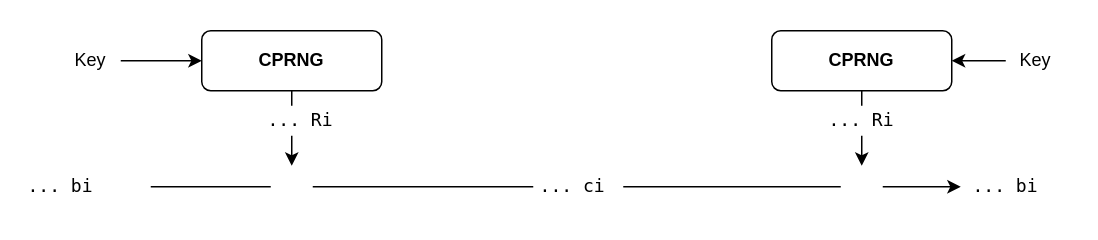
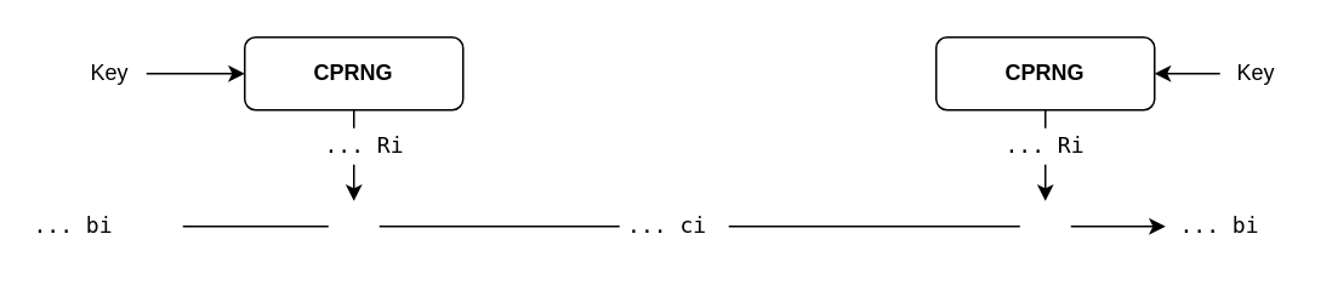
  <mxCell id="0" />
  <mxCell id="1" parent="0" />
  <mxCell id="2" style="edgeStyle=orthogonalEdgeStyle;rounded=0;orthogonalLoop=1;jettySize=auto;html=1;exitX=0.5;exitY=1;exitDx=0;exitDy=0;entryX=0.5;entryY=0;entryDx=0;entryDy=0;" parent="1" source="3" target="5" edge="1"><mxGeometry relative="1" as="geometry" /></mxCell>
  <mxCell id="3" value="&lt;b&gt;CPRNG&lt;/b&gt;" style="rounded=1;whiteSpace=wrap;html=1;" parent="1" vertex="1"><mxGeometry x="134" y="20" width="120" height="40" as="geometry" /></mxCell>
  <mxCell id="4" value="" style="endArrow=none;html=1;startArrow=none;entryX=0;entryY=0.5;entryDx=0;entryDy=0;" parent="1" source="17" target="8" edge="1"><mxGeometry width="50" height="50" relative="1" as="geometry"><mxPoint x="160" y="130" as="sourcePoint" /><mxPoint x="610" y="130" as="targetPoint" /></mxGeometry></mxCell>
  <mxCell id="5" value="" style="shape=image;html=1;verticalAlign=top;verticalLabelPosition=bottom;labelBackgroundColor=#ffffff;imageAspect=0;aspect=fixed;image=https://cdn0.iconfinder.com/data/icons/google-material-design-3-0/48/ic_add_circle_outline_48px-128.png;fillColor=#FFFFFF;" parent="1" vertex="1"><mxGeometry x="180" y="110" width="28" height="28" as="geometry" /></mxCell>
  <mxCell id="6" value="" style="endArrow=none;html=1;" parent="1" target="5" edge="1"><mxGeometry width="50" height="50" relative="1" as="geometry"><mxPoint x="100" y="124" as="sourcePoint" /><mxPoint x="610" y="130" as="targetPoint" /></mxGeometry></mxCell>
  <mxCell id="7" style="edgeStyle=orthogonalEdgeStyle;rounded=0;orthogonalLoop=1;jettySize=auto;html=1;exitX=1;exitY=0.5;exitDx=0;exitDy=0;" parent="1" source="8" edge="1"><mxGeometry relative="1" as="geometry"><mxPoint x="640" y="124" as="targetPoint" /></mxGeometry></mxCell>
  <mxCell id="8" value="" style="shape=image;html=1;verticalAlign=top;verticalLabelPosition=bottom;labelBackgroundColor=#ffffff;imageAspect=0;aspect=fixed;image=https://cdn0.iconfinder.com/data/icons/google-material-design-3-0/48/ic_add_circle_outline_48px-128.png;fillColor=#FFFFFF;" parent="1" vertex="1"><mxGeometry x="560" y="110" width="28" height="28" as="geometry" /></mxCell>
  <mxCell id="9" style="edgeStyle=orthogonalEdgeStyle;rounded=0;orthogonalLoop=1;jettySize=auto;html=1;exitX=1;exitY=0.5;exitDx=0;exitDy=0;entryX=0;entryY=0.5;entryDx=0;entryDy=0;" parent="1" source="10" target="3" edge="1"><mxGeometry relative="1" as="geometry" /></mxCell>
  <mxCell id="10" value="Key" style="text;html=1;strokeColor=none;fillColor=none;align=center;verticalAlign=middle;whiteSpace=wrap;rounded=0;" parent="1" vertex="1"><mxGeometry x="40" y="30" width="40" height="20" as="geometry" /></mxCell>
  <mxCell id="11" style="edgeStyle=orthogonalEdgeStyle;rounded=0;orthogonalLoop=1;jettySize=auto;html=1;exitX=0.5;exitY=1;exitDx=0;exitDy=0;entryX=0.5;entryY=0;entryDx=0;entryDy=0;" parent="1" source="12" target="8" edge="1"><mxGeometry relative="1" as="geometry" /></mxCell>
  <mxCell id="12" value="&lt;b&gt;CPRNG&lt;/b&gt;" style="rounded=1;whiteSpace=wrap;html=1;" parent="1" vertex="1"><mxGeometry x="514" y="20" width="120" height="40" as="geometry" /></mxCell>
  <mxCell id="13" style="edgeStyle=orthogonalEdgeStyle;rounded=0;orthogonalLoop=1;jettySize=auto;html=1;" parent="1" source="14" target="12" edge="1"><mxGeometry relative="1" as="geometry" /></mxCell>
  <mxCell id="14" value="Key" style="text;html=1;strokeColor=none;fillColor=none;align=center;verticalAlign=middle;whiteSpace=wrap;rounded=0;" parent="1" vertex="1"><mxGeometry x="670" y="30" width="40" height="20" as="geometry" /></mxCell>
  <mxCell id="15" value="&lt;pre&gt;... bi&lt;/pre&gt;" style="text;html=1;strokeColor=none;fillColor=none;align=center;verticalAlign=middle;whiteSpace=wrap;rounded=0;" parent="1" vertex="1"><mxGeometry x="20" y="114" width="40" height="20" as="geometry" /></mxCell>
  <mxCell id="16" value="&lt;pre&gt;... bi&lt;/pre&gt;" style="text;html=1;strokeColor=none;fillColor=none;align=center;verticalAlign=middle;whiteSpace=wrap;rounded=0;" parent="1" vertex="1"><mxGeometry x="650" y="114" width="40" height="20" as="geometry" /></mxCell>
- <mxCell id="17" value="&lt;pre&gt;... ci &lt;/pre&gt;" style="text;html=1;strokeColor=none;fillColor=none;align=center;verticalAlign=middle;whiteSpace=wrap;rounded=0;" parent="1" vertex="1"><mxGeometry x="355" y="114" width="60" height="20" as="geometry" /></mxCell>
+ <mxCell id="17" value="&lt;pre&gt;... ci &lt;/pre&gt;" style="text;html=1;strokeColor=none;fillColor=none;align=center;verticalAlign=middle;whiteSpace=wrap;rounded=0;" parent="1" vertex="1"><mxGeometry x="340" y="114" width="60" height="20" as="geometry" /></mxCell>
  <mxCell id="18" value="" style="endArrow=none;html=1;startArrow=none;entryX=0;entryY=0.5;entryDx=0;entryDy=0;" parent="1" source="5" target="17" edge="1"><mxGeometry width="50" height="50" relative="1" as="geometry"><mxPoint x="208" y="124" as="sourcePoint" /><mxPoint x="560" y="124" as="targetPoint" /></mxGeometry></mxCell>
  <mxCell id="19" value="&lt;pre&gt;... Ri&lt;/pre&gt;" style="text;html=1;strokeColor=none;fillColor=#FFFFFF;align=center;verticalAlign=middle;whiteSpace=wrap;rounded=0;" parent="1" vertex="1"><mxGeometry x="180" y="70" width="40" height="20" as="geometry" /></mxCell>
  <mxCell id="20" value="&lt;pre&gt;... Ri&lt;/pre&gt;" style="text;html=1;strokeColor=none;fillColor=#FFFFFF;align=center;verticalAlign=middle;whiteSpace=wrap;rounded=0;" parent="1" vertex="1"><mxGeometry x="554" y="70" width="40" height="20" as="geometry" /></mxCell>
